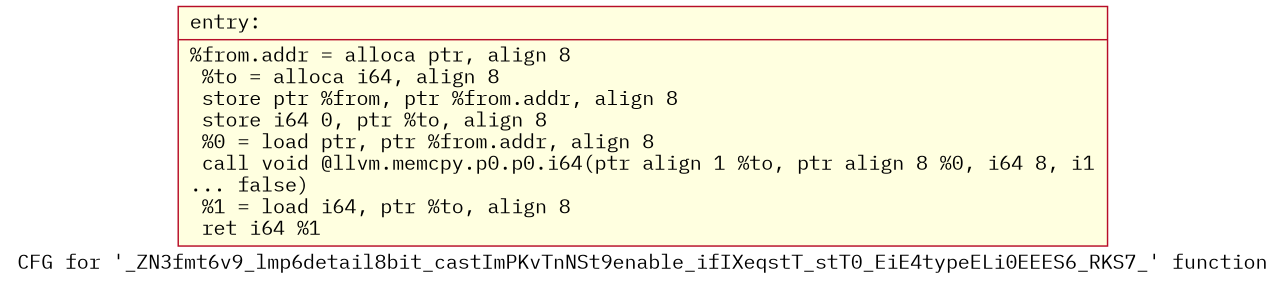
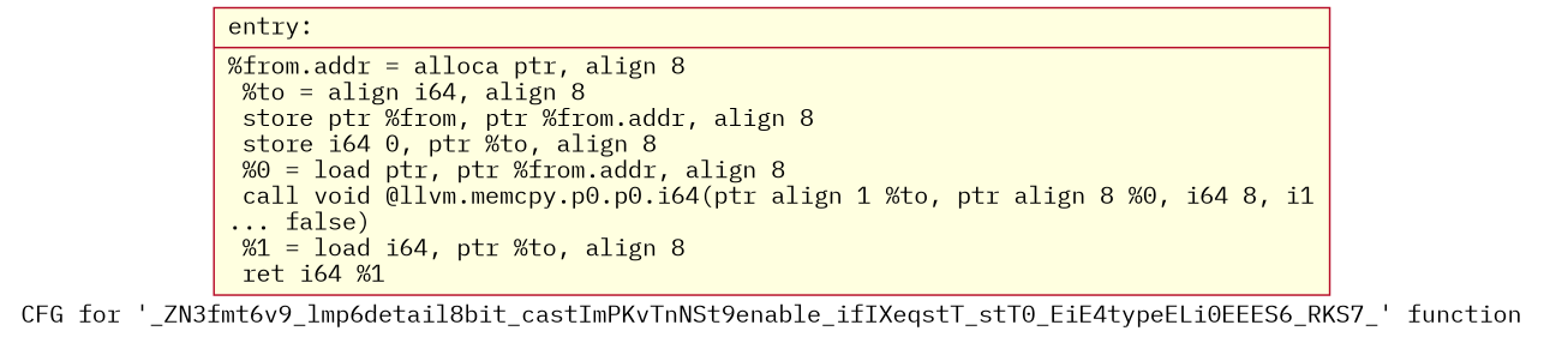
  digraph {
    label="CFG for '_ZN3fmt6v9_lmp6detail8bit_castImPKvTnNSt9enable_ifIXeqstT_stT0_EiE4typeELi0EEES6_RKS7_' function"
    fontname="IBM Plex Mono"
-   n1 [color="#b70d28ff" fillcolor=lightyellow fontname="IBM Plex Mono" label="{entry:\l|  %from.addr = alloca ptr, align 8\l  %to = alloca i64, align 8\l  store ptr %from, ptr %from.addr, align 8\l  store i64 0, ptr %to, align 8\l  %0 = load ptr, ptr %from.addr, align 8\l  call void @llvm.memcpy.p0.p0.i64(ptr align 1 %to, ptr align 8 %0, i64 8, i1\l... false)\l  %1 = load i64, ptr %to, align 8\l  ret i64 %1\l}" shape=record style=filled]
+   n1 [color="#b70d28ff" fillcolor=lightyellow fontname="IBM Plex Mono" label="{entry:\l|  %from.addr = alloca ptr, align 8\l  %to = align i64, align 8\l  store ptr %from, ptr %from.addr, align 8\l  store i64 0, ptr %to, align 8\l  %0 = load ptr, ptr %from.addr, align 8\l  call void @llvm.memcpy.p0.p0.i64(ptr align 1 %to, ptr align 8 %0, i64 8, i1\l... false)\l  %1 = load i64, ptr %to, align 8\l  ret i64 %1\l}" shape=record style=filled]
  }
